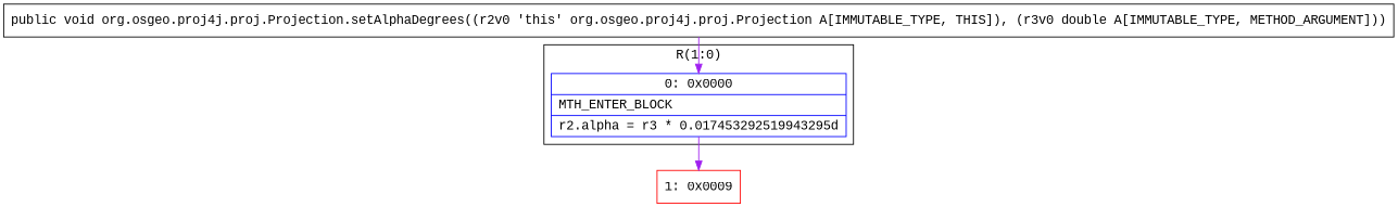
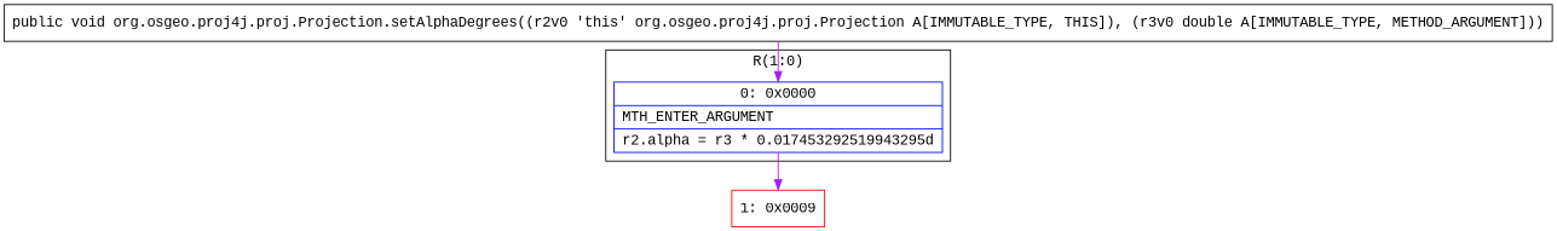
  digraph {
    fontname="Liberation Mono"
    node [shape=record fontname="Liberation Mono"]
    edge [color=purple fontname="Liberation Mono"]
-   n1 [color=blue label="{0\:\ 0x0000|MTH_ENTER_BLOCK\l|r2.alpha = r3 * 0.017453292519943295d\l}"]
+   n1 [color=blue label="{0\:\ 0x0000|MTH_ENTER_ARGUMENT\l|r2.alpha = r3 * 0.017453292519943295d\l}"]
    n2 [color=red label="{1\:\ 0x0009}"]
    n3 [label="{public void org.osgeo.proj4j.proj.Projection.setAlphaDegrees((r2v0 'this' org.osgeo.proj4j.proj.Projection A[IMMUTABLE_TYPE, THIS]), (r3v0 double A[IMMUTABLE_TYPE, METHOD_ARGUMENT])) }"]
    subgraph cluster_1 {
      label="R(1:0)"
      n1
    }
    n1 -> n2
    n3 -> n1
  }
